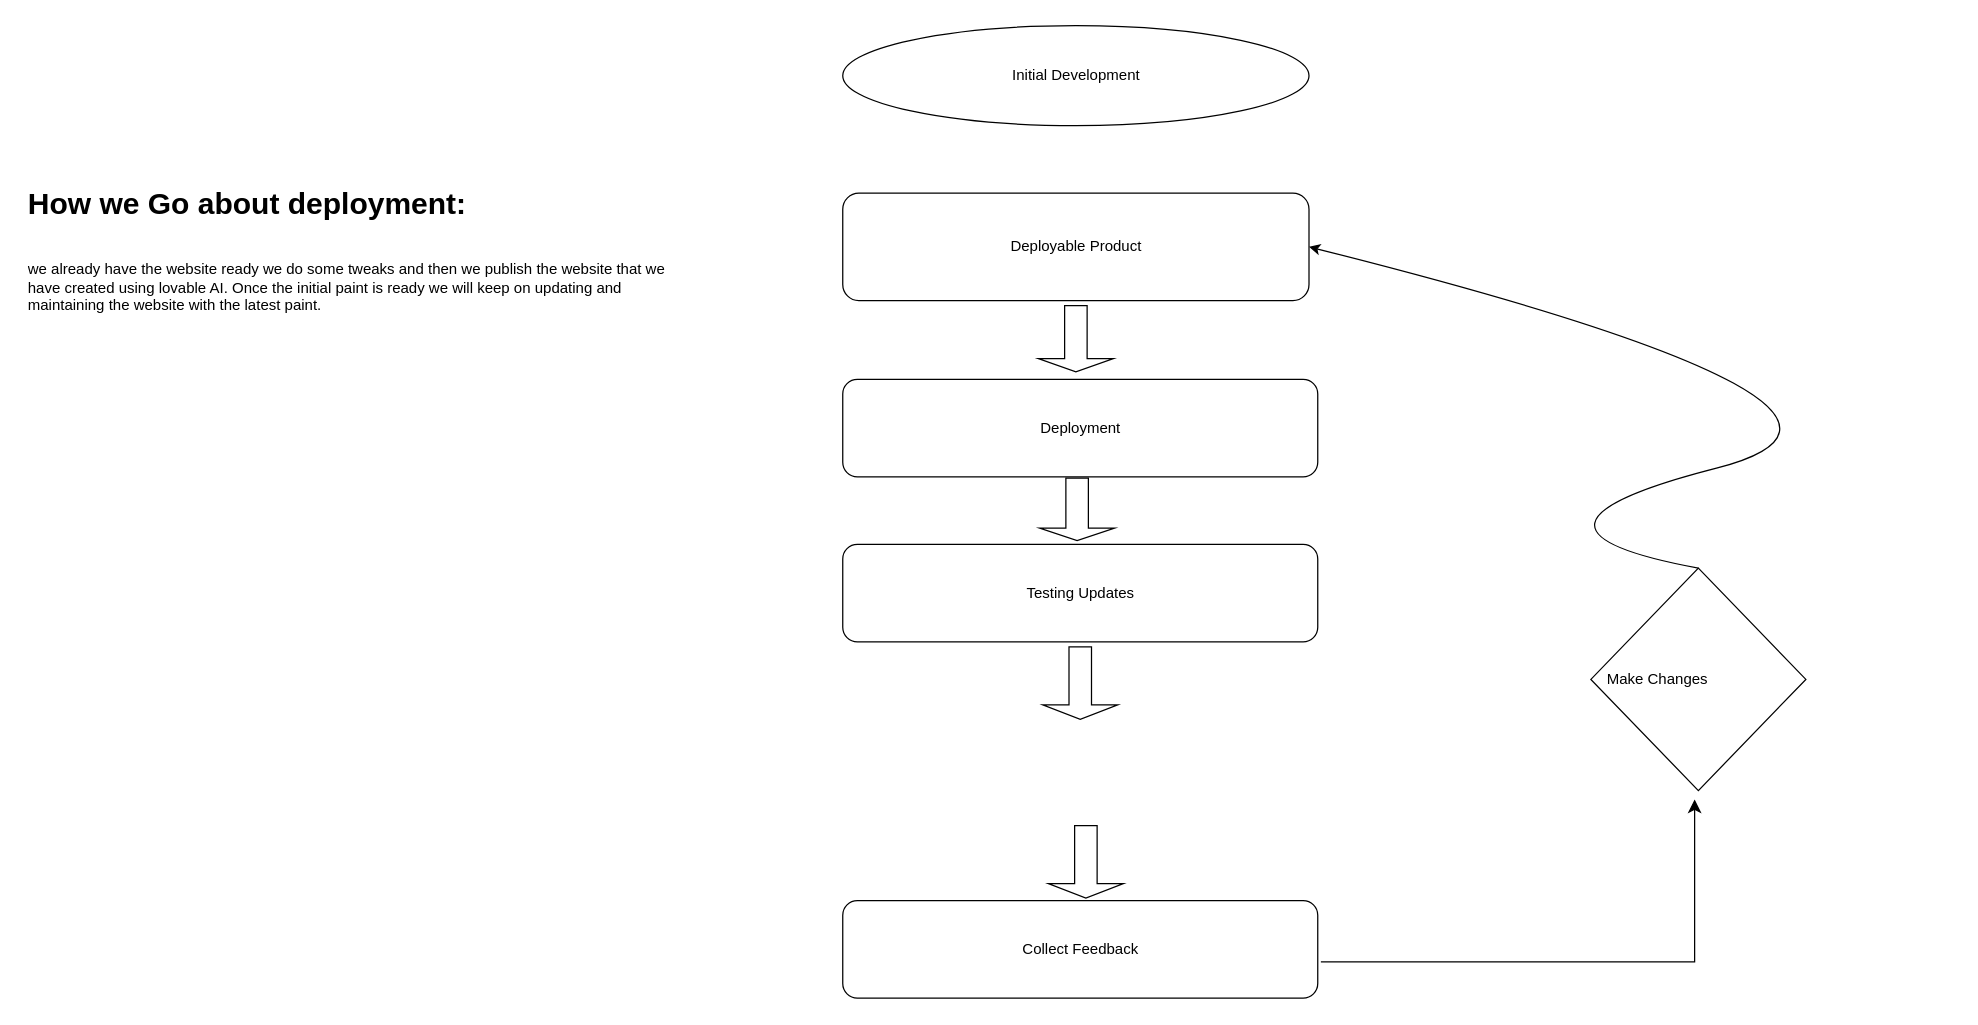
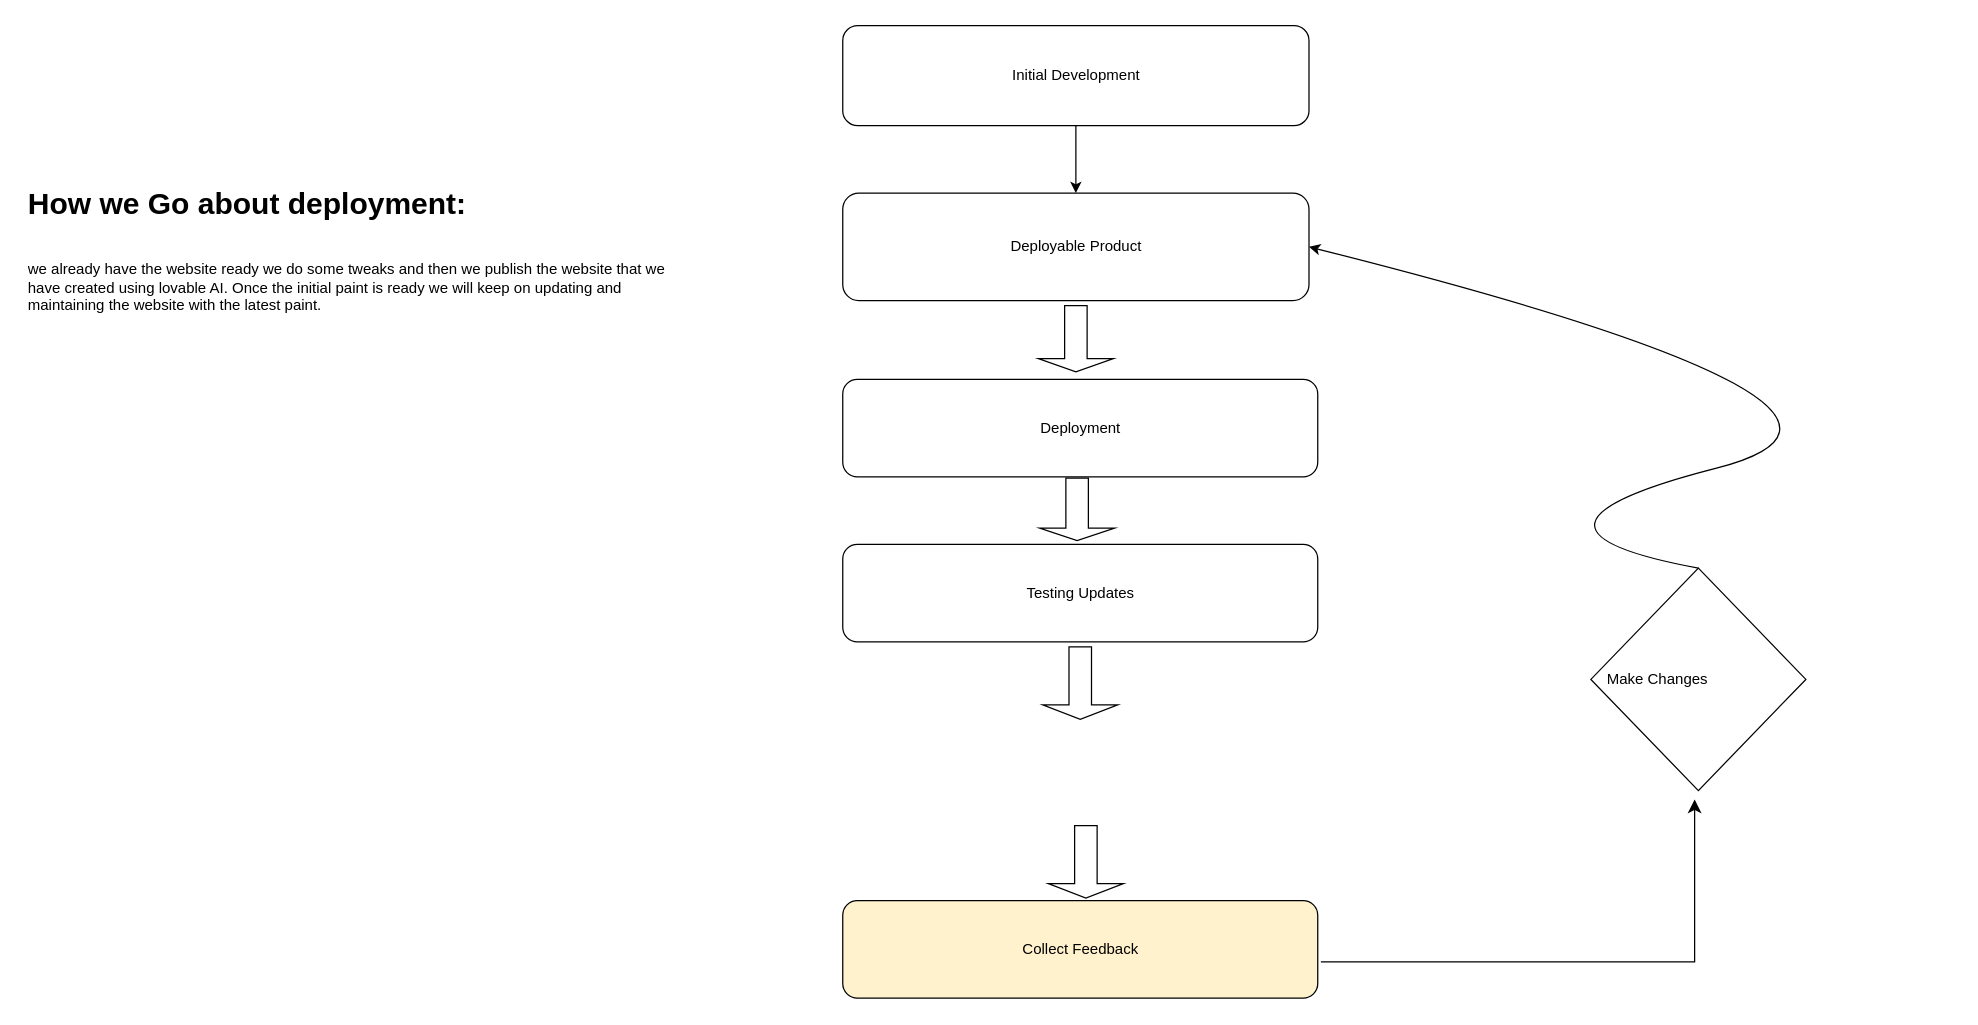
  <mxCell id="0" />
  <mxCell id="1" parent="0" />
  <mxCell id="2" value="&lt;h1 style=&quot;margin-top: 0px;&quot;&gt;How we Go about deployment:&lt;/h1&gt;&lt;div&gt;&lt;br&gt;&lt;/div&gt;&lt;div&gt;we already have the website ready we do some tweaks and then we publish the website that we have created using lovable AI. Once the initial paint is ready we will keep on updating and maintaining the website with the latest paint.&lt;/div&gt;&lt;div&gt;&lt;br&gt;&lt;/div&gt;&lt;div&gt;&lt;br&gt;&lt;/div&gt;" style="text;html=1;whiteSpace=wrap;overflow=hidden;rounded=0;" vertex="1" parent="1"><mxGeometry x="20" y="142" width="539" height="201" as="geometry" /></mxCell>
- <mxCell id="4" value="Initial Development" style="ellipse;whiteSpace=wrap;html=1;" vertex="1" parent="1"><mxGeometry x="673.5" y="20" width="373" height="80" as="geometry" /></mxCell>
+ <mxCell id="3" value="" style="edgeStyle=orthogonalEdgeStyle;rounded=0;orthogonalLoop=1;jettySize=auto;html=1;" edge="1" parent="1" source="4" target="8"><mxGeometry relative="1" as="geometry" /></mxCell>
+ <mxCell id="4" value="Initial Development" style="rounded=1;whiteSpace=wrap;html=1;" vertex="1" parent="1"><mxGeometry x="673.5" y="20" width="373" height="80" as="geometry" /></mxCell>
  <mxCell id="5" value="Deployment" style="rounded=1;whiteSpace=wrap;html=1;" vertex="1" parent="1"><mxGeometry x="673.5" y="303" width="380" height="78" as="geometry" /></mxCell>
  <mxCell id="6" value="Testing Updates" style="rounded=1;whiteSpace=wrap;html=1;" vertex="1" parent="1"><mxGeometry x="673.5" y="435" width="380" height="78" as="geometry" /></mxCell>
- <mxCell id="7" value="Collect Feedback" style="rounded=1;whiteSpace=wrap;html=1;" vertex="1" parent="1"><mxGeometry x="673.5" y="720" width="380" height="78" as="geometry" /></mxCell>
+ <mxCell id="7" value="Collect Feedback" style="rounded=1;whiteSpace=wrap;html=1;fillColor=#fff2cc;" vertex="1" parent="1"><mxGeometry x="673.5" y="720" width="380" height="78" as="geometry" /></mxCell>
  <mxCell id="8" value="Deployable Product" style="rounded=1;whiteSpace=wrap;html=1;" vertex="1" parent="1"><mxGeometry x="673.5" y="154" width="373" height="86" as="geometry" /></mxCell>
  <mxCell id="9" value="" style="shape=singleArrow;direction=south;whiteSpace=wrap;html=1;" vertex="1" parent="1"><mxGeometry x="830" y="244" width="60" height="53" as="geometry" /></mxCell>
  <mxCell id="10" value="" style="shape=singleArrow;direction=south;whiteSpace=wrap;html=1;" vertex="1" parent="1"><mxGeometry x="831" y="382" width="60" height="50" as="geometry" /></mxCell>
  <mxCell id="11" value="" style="shape=singleArrow;direction=south;whiteSpace=wrap;html=1;" vertex="1" parent="1"><mxGeometry x="833.5" y="517" width="60" height="58" as="geometry" /></mxCell>
  <mxCell id="12" value="" style="shape=singleArrow;direction=south;whiteSpace=wrap;html=1;" vertex="1" parent="1"><mxGeometry x="838" y="660" width="60" height="58" as="geometry" /></mxCell>
  <mxCell id="13" value="" style="rhombus;whiteSpace=wrap;html=1;" vertex="1" parent="1"><mxGeometry x="1272" y="454" width="172" height="178" as="geometry" /></mxCell>
  <mxCell id="14" value="" style="edgeStyle=segmentEdgeStyle;endArrow=classic;html=1;curved=0;rounded=0;endSize=8;startSize=8;" edge="1" parent="1"><mxGeometry width="50" height="50" relative="1" as="geometry"><mxPoint x="1056" y="769" as="sourcePoint" /><mxPoint x="1355" y="639" as="targetPoint" /></mxGeometry></mxCell>
  <mxCell id="15" value="Make Changes" style="text;html=1;align=center;verticalAlign=middle;whiteSpace=wrap;rounded=0;" vertex="1" parent="1"><mxGeometry x="1278.5" y="522" width="93" height="42" as="geometry" /></mxCell>
  <mxCell id="16" value="" style="curved=1;endArrow=classic;html=1;rounded=0;exitX=0.5;exitY=0;exitDx=0;exitDy=0;entryX=1;entryY=0.5;entryDx=0;entryDy=0;" edge="1" parent="1" source="13" target="8"><mxGeometry width="50" height="50" relative="1" as="geometry"><mxPoint x="1135" y="422" as="sourcePoint" /><mxPoint x="1185" y="372" as="targetPoint" /><Array as="points"><mxPoint x="1185" y="422" /><mxPoint x="1560" y="326" /></Array></mxGeometry></mxCell>
